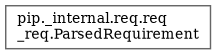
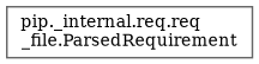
  digraph {
    rankdir=LR
    fontname="DejaVu Serif"
-   n1 [color=grey40 fillcolor=white fontname="DejaVu Serif" fontsize=10 height=0.2 label="pip._internal.req.req\l_req.ParsedRequirement" shape=box style=filled width=0.4]
+   n1 [color=grey40 fillcolor=white fontname="DejaVu Serif" fontsize=10 height=0.2 label="pip._internal.req.req\l_file.ParsedRequirement" shape=box style=filled width=0.4]
  }
